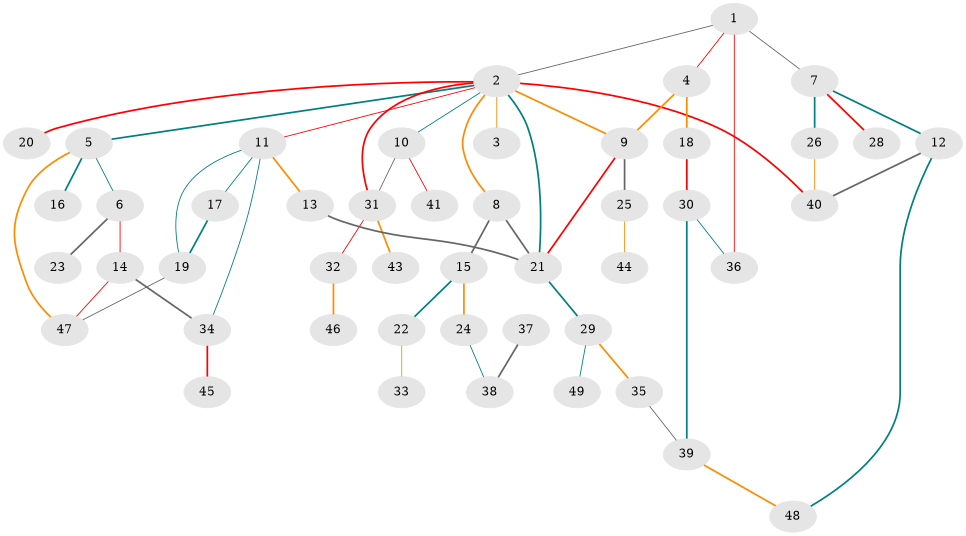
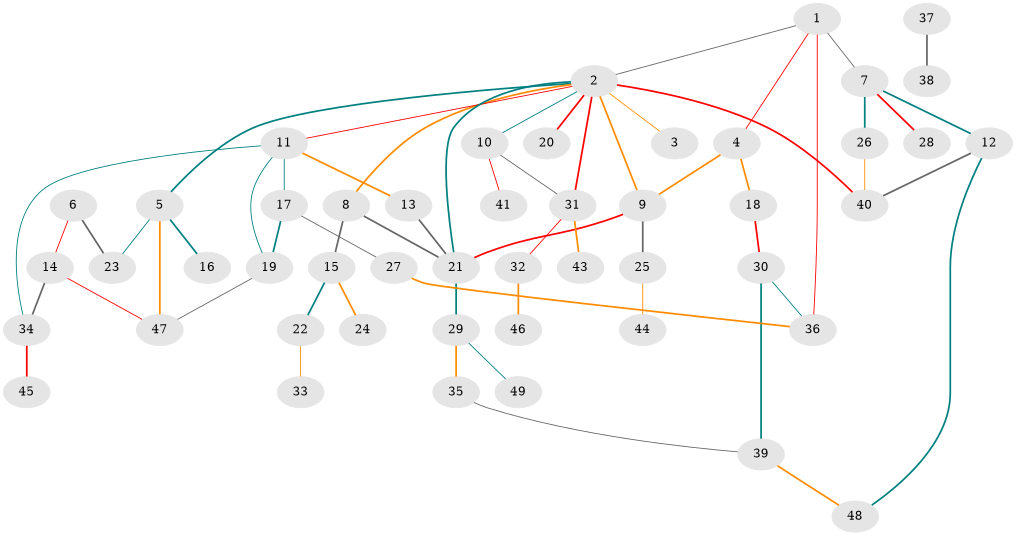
  graph {
    node [color=gray90 style=filled]
    edge [color=teal style=bold weight=1.0]
    1
    2
    4
    7
    36
    3
    5
    8
    9
    10
    11
    20
    21
    31
    40
    18
    12
    26
    28
    6
    16
    47
    15
    25
    41
    13
    17
    19
    34
    29
    32
    43
    30
    14
    23
    48
    22
    24
    44
+   27
    45
    33
    38
    39
    35
    49
    37
    46
    1 -- 2 [color=gray40 style=solid]
    1 -- 4 [color=red style=solid]
    1 -- 7 [color=gray40 style=solid weight=2.0]
    1 -- 36 [color=red style=solid weight=2.0]
    2 -- 3 [color=darkorange style=solid weight=3.0]
    2 -- 5
    2 -- 8 [color=darkorange]
    2 -- 9 [color=darkorange]
    2 -- 10 [style=solid]
    2 -- 11 [color=red style=solid]
    2 -- 20 [color=red]
    2 -- 21
    2 -- 31 [color=red]
    2 -- 40 [color=red]
    4 -- 9 [color=darkorange]
    4 -- 18 [color=darkorange]
    7 -- 12
    7 -- 26
    7 -- 28 [color=red]
-   5 -- 6 [style=solid]
+   5 -- 23 [style=solid]
    5 -- 16
    5 -- 47 [color=darkorange weight=2.0]
    8 -- 21 [color=gray40 weight=2.0]
    8 -- 15 [color=gray40]
    9 -- 21 [color=red]
    9 -- 25 [color=gray40 weight=3.0]
    10 -- 31 [color=gray40 style=solid]
    10 -- 41 [color=red style=solid]
    11 -- 13 [color=darkorange]
    11 -- 17 [style=solid]
    11 -- 19 [style=solid]
    11 -- 34 [style=solid]
    21 -- 29
    31 -- 32 [color=red style=solid]
    31 -- 43 [color=darkorange]
    18 -- 30 [color=red]
    12 -- 40 [color=gray40]
    12 -- 48
    26 -- 40 [color=darkorange style=solid weight=2.0]
    6 -- 14 [color=red style=solid]
    6 -- 23 [color=gray40]
    15 -- 22
    15 -- 24 [color=darkorange]
    25 -- 44 [color=darkorange style=solid]
    13 -- 21 [color=gray40]
    17 -- 19
+   17 -- 27 [color=gray40 style=solid weight=2.0]
    19 -- 47 [color=gray40 style=solid]
    34 -- 45 [color=red]
    29 -- 35 [color=darkorange]
    29 -- 49 [style=solid]
    32 -- 46 [color=darkorange]
    30 -- 36 [style=solid]
    30 -- 39
    14 -- 47 [color=red style=solid]
    14 -- 34 [color=gray40]
    22 -- 33 [color=darkorange style=solid]
-   24 -- 38 [style=solid]
+   27 -- 36 [color=darkorange]
    39 -- 48 [color=darkorange]
    35 -- 39 [color=gray40 style=solid]
    37 -- 38 [color=gray40]
  }
